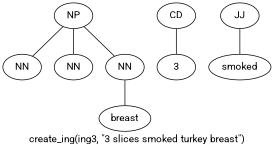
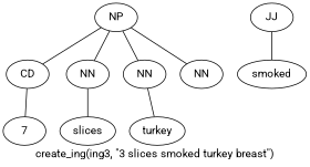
  graph {
    fontname=Roboto
    label="create_ing(ing3, \"3 slices smoked turkey breast\")"
    node [fontname=Roboto]
    edge [fontname=Roboto]
    n1 [label=NP]
    n2 [label=CD]
    n3 [label=NN]
    n4 [label=NN]
    n5 [label=NN]
-   n6 [label=3]
+   n6 [label=7]
+   n7 [label=slices]
    n8 [label=JJ]
    n9 [label=smoked]
-   n11 [label=breast]
+   n10 [label=turkey]
+   n1 -- n2
    n1 -- n3
    n1 -- n4
    n1 -- n5
    n2 -- n6
-   n5 -- n11
+   n3 -- n7
+   n4 -- n10
    n8 -- n9
  }
